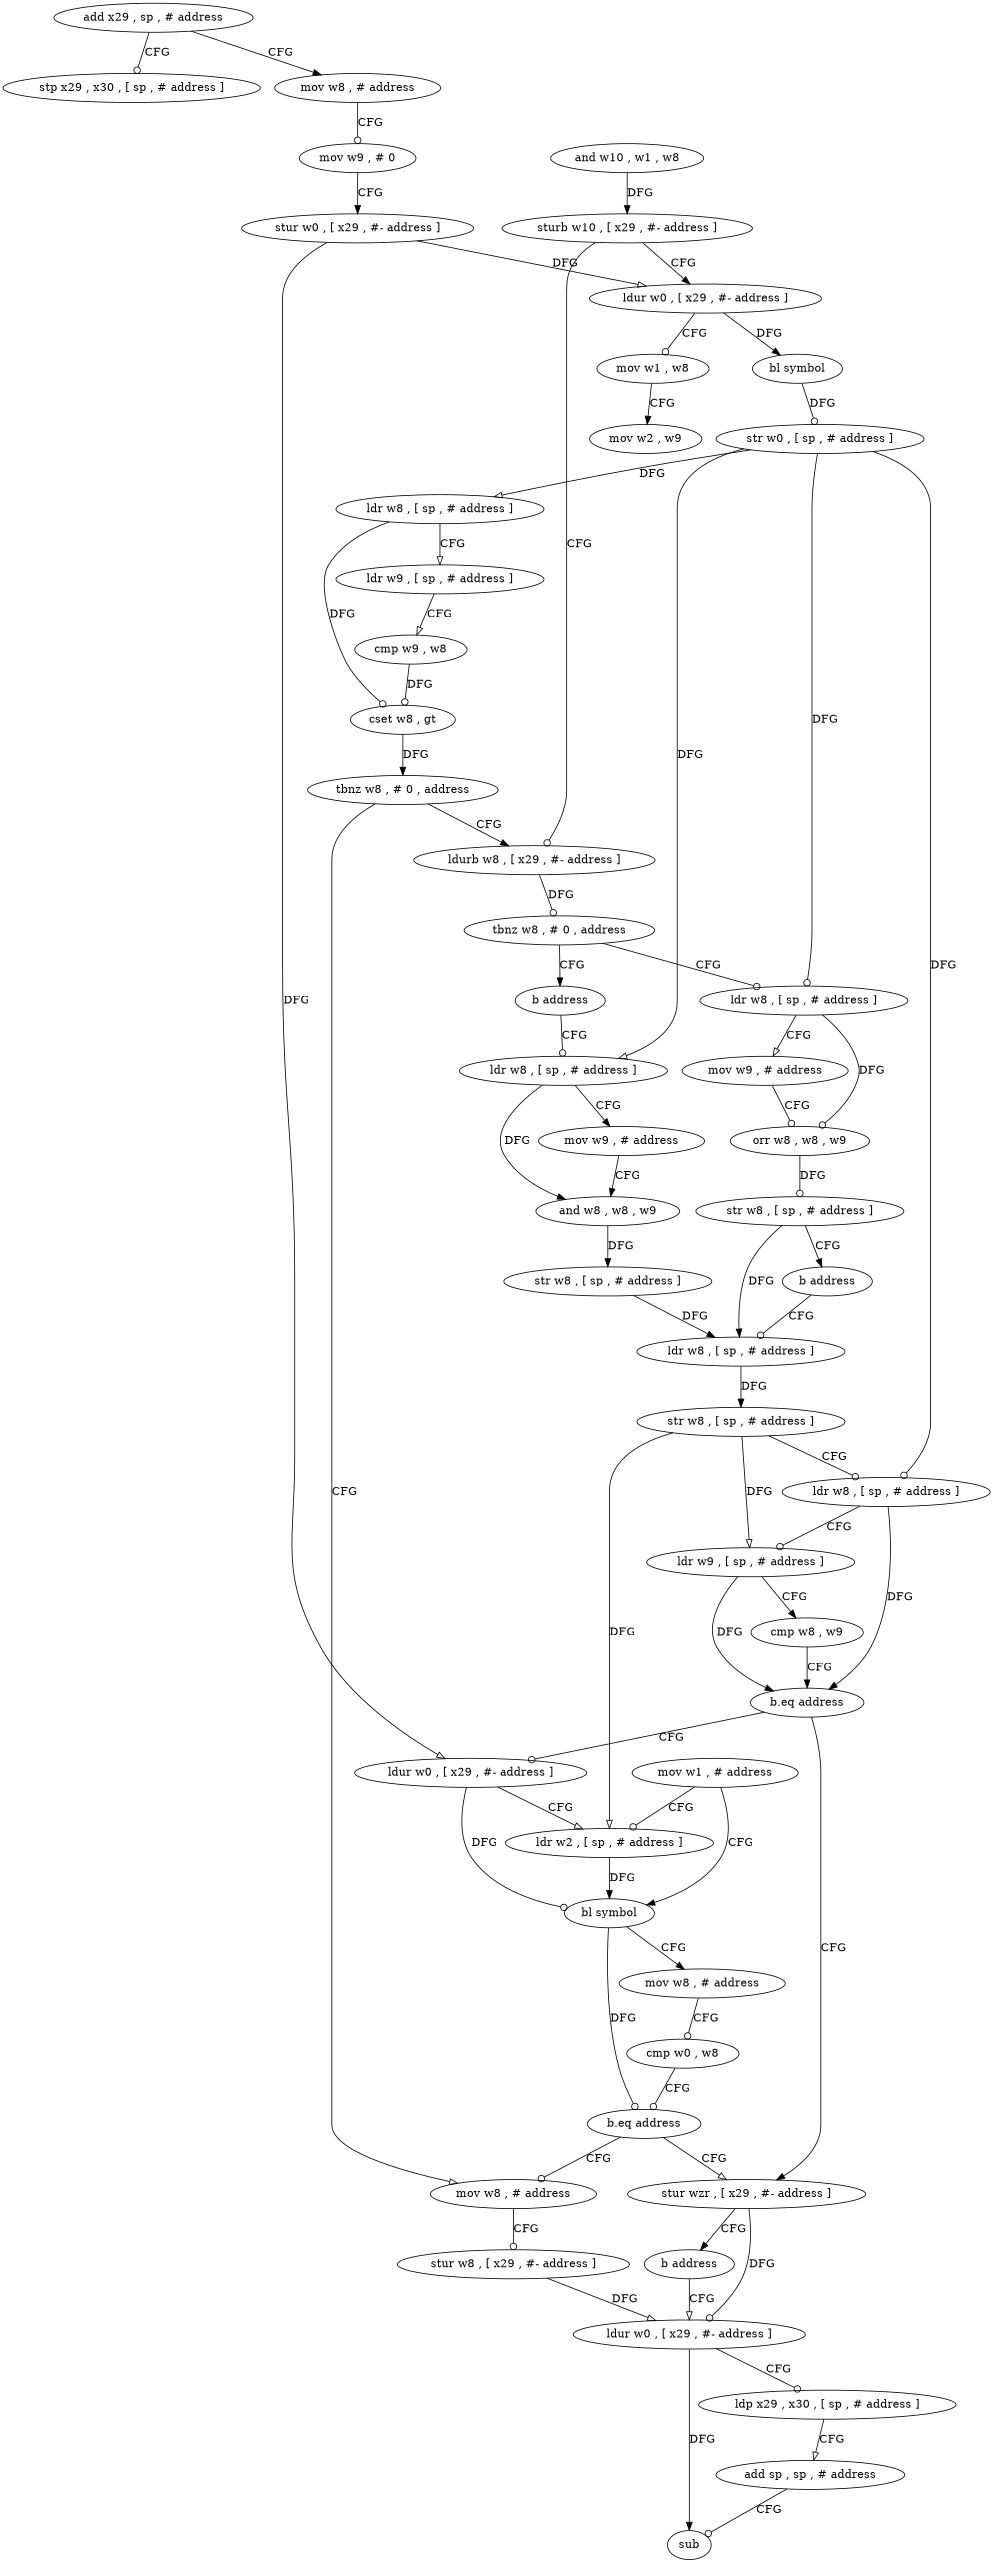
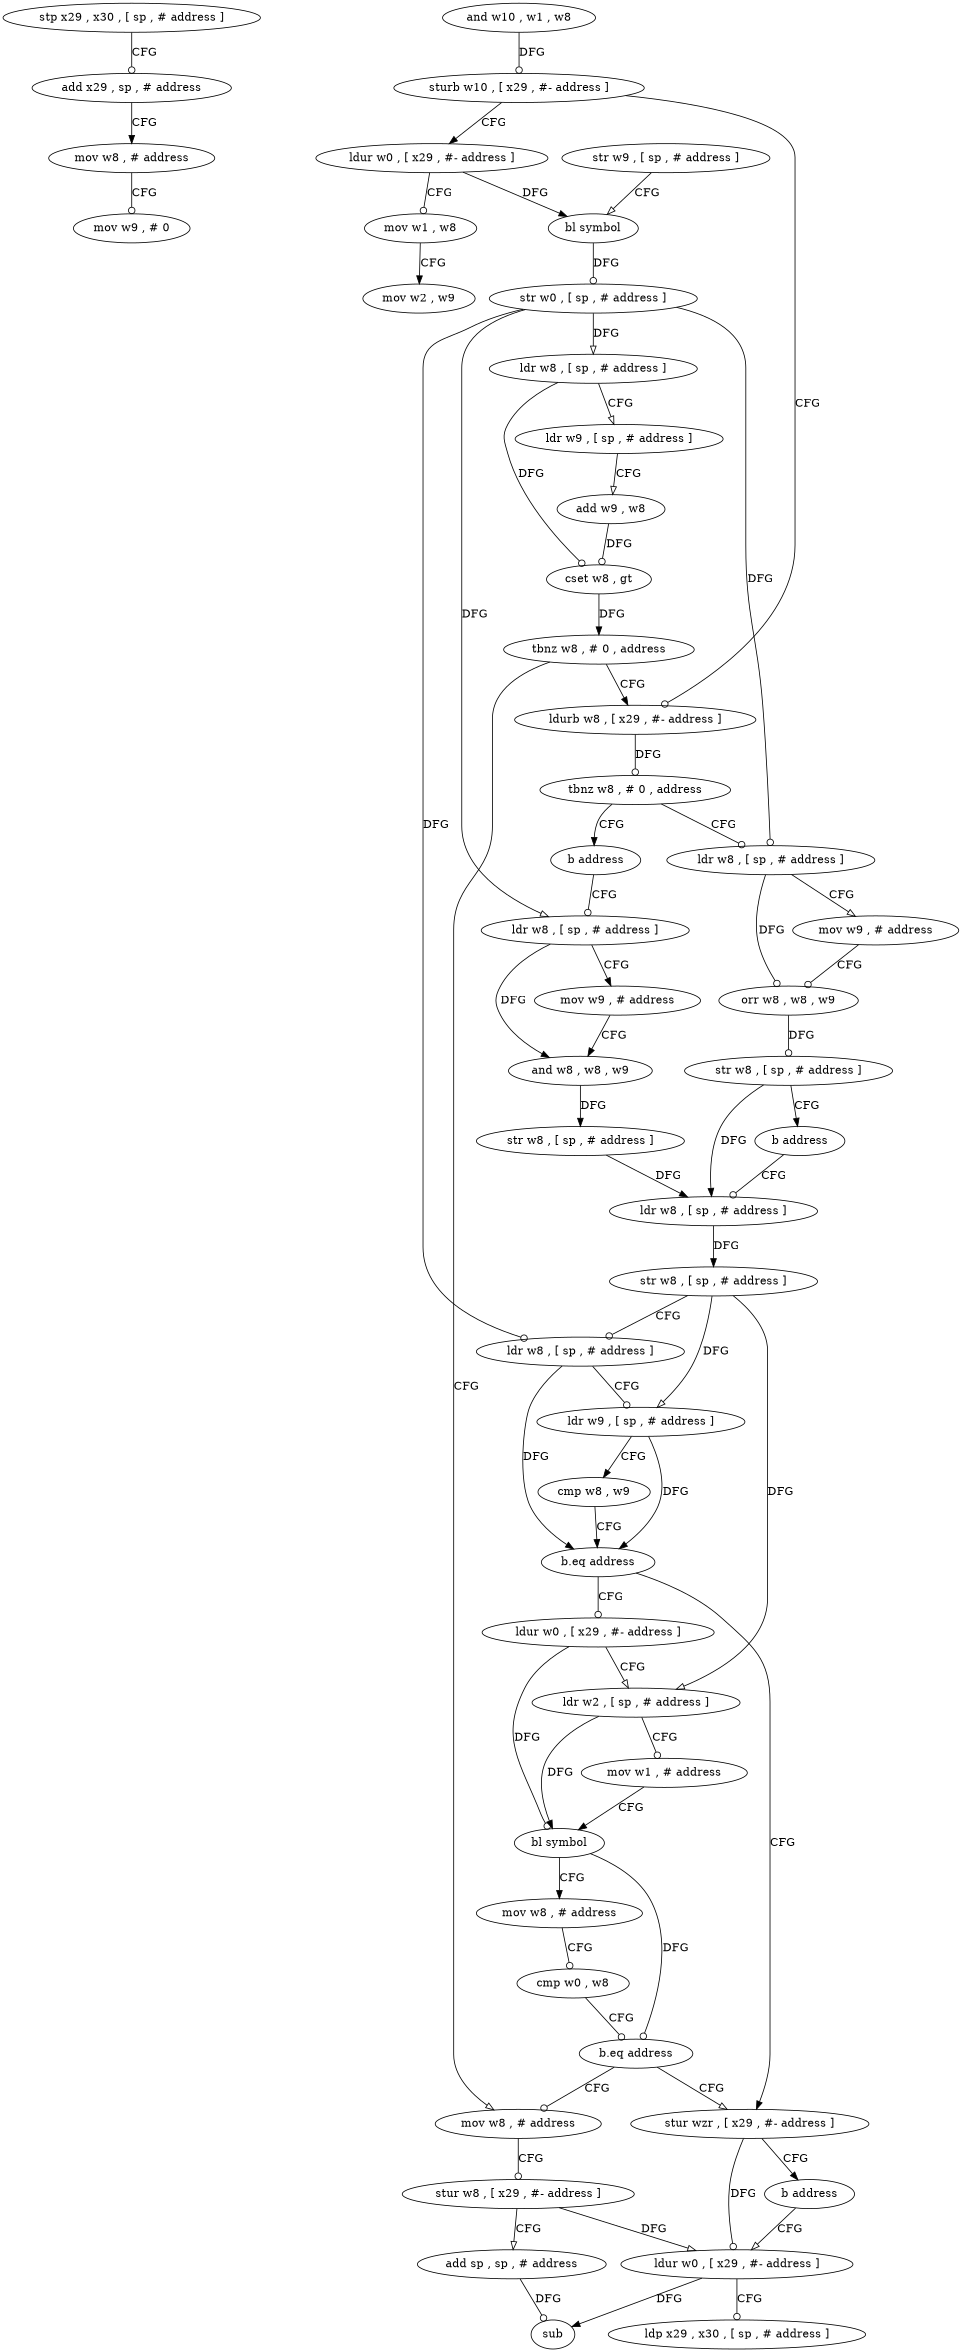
  digraph {
    edge [arrowhead=odot]
    n1 [label="stp x29 , x30 , [ sp , # address ]"]
    n2 [label="add x29 , sp , # address"]
    n3 [label="mov w8 , # address"]
    n4 [label="mov w9 , # 0"]
-   n5 [label="stur w0 , [ x29 , #- address ]"]
    n6 [label="ldur w0 , [ x29 , #- address ]"]
    n7 [label="ldur w0 , [ x29 , #- address ]"]
    n8 [label="and w10 , w1 , w8"]
    n9 [label="sturb w10 , [ x29 , #- address ]"]
    n10 [label="mov w1 , w8"]
    n11 [label="bl symbol"]
    n12 [label="ldr w2 , [ sp , # address ]"]
    n13 [label="bl symbol"]
    n14 [label="ldurb w8 , [ x29 , #- address ]"]
    n15 [label="tbnz w8 , # 0 , address"]
    n16 [label="mov w2 , w9"]
    n17 [label="str w0 , [ sp , # address ]"]
+   n18 [label="str w9 , [ sp , # address ]"]
    n19 [label="ldr w8 , [ sp , # address ]"]
    n20 [label="ldr w8 , [ sp , # address ]"]
    n21 [label="ldr w8 , [ sp , # address ]"]
    n22 [label="ldr w8 , [ sp , # address ]"]
    n23 [label="ldr w9 , [ sp , # address ]"]
    n24 [label="cset w8 , gt"]
    n25 [label="mov w9 , # address"]
    n26 [label="orr w8 , w8 , w9"]
    n27 [label="mov w9 , # address"]
    n28 [label="and w8 , w8 , w9"]
    n29 [label="ldr w9 , [ sp , # address ]"]
    n30 [label="b.eq address"]
-   n31 [label="cmp w9 , w8"]
+   n31 [label="add w9 , w8"]
    n32 [label="tbnz w8 , # 0 , address"]
    n33 [label="mov w8 , # address"]
    n34 [label="stur w8 , [ x29 , #- address ]"]
    n35 [label="ldur w0 , [ x29 , #- address ]"]
    n36 [label="b address"]
    n37 [label="ldp x29 , x30 , [ sp , # address ]"]
    n38 [label=sub]
    n39 [label="add sp , sp , # address"]
    n40 [label="str w8 , [ sp , # address ]"]
    n41 [label="b address"]
    n42 [label="ldr w8 , [ sp , # address ]"]
    n43 [label="str w8 , [ sp , # address ]"]
    n44 [label="str w8 , [ sp , # address ]"]
    n45 [label="cmp w8 , w9"]
    n46 [label="mov w1 , # address"]
    n47 [label="stur wzr , [ x29 , #- address ]"]
    n48 [label="b address"]
    n49 [label="mov w8 , # address"]
    n50 [label="b.eq address"]
    n51 [label="cmp w0 , w8"]
-   n2 -> n1 [label=CFG]
+   n1 -> n2 [label=CFG]
    n2 -> n3 [arrowhead=normal label=CFG]
    n3 -> n4 [label=CFG]
-   n4 -> n5 [arrowhead=normal label=CFG]
-   n5 -> n6 [arrowhead=onormal label=DFG]
-   n5 -> n7 [arrowhead=onormal label=DFG]
    n6 -> n10 [label=CFG]
    n6 -> n11 [arrowhead=normal label=DFG]
    n7 -> n12 [arrowhead=onormal label=CFG]
    n7 -> n13 [label=DFG]
-   n8 -> n9 [arrowhead=normal label=DFG]
+   n8 -> n9 [label=DFG]
    n9 -> n6 [arrowhead=normal label=CFG]
    n9 -> n14 [label=CFG]
    n10 -> n16 [arrowhead=normal label=CFG]
    n11 -> n17 [label=DFG]
    n12 -> n13 [arrowhead=normal label=DFG]
-   n46 -> n12 [label=CFG]
+   n12 -> n46 [label=CFG]
    n13 -> n49 [arrowhead=normal label=CFG]
    n13 -> n50 [label=DFG]
    n14 -> n15 [label=DFG]
    n15 -> n20 [label=CFG]
    n15 -> n36 [arrowhead=normal label=CFG]
    n17 -> n19 [arrowhead=onormal label=DFG]
    n17 -> n20 [label=DFG]
    n17 -> n21 [arrowhead=onormal label=DFG]
    n17 -> n22 [label=DFG]
+   n18 -> n11 [arrowhead=onormal label=CFG]
    n19 -> n23 [arrowhead=onormal label=CFG]
    n19 -> n24 [label=DFG]
    n20 -> n25 [arrowhead=onormal label=CFG]
    n20 -> n26 [label=DFG]
    n21 -> n27 [arrowhead=normal label=CFG]
    n21 -> n28 [arrowhead=normal label=DFG]
    n22 -> n29 [label=CFG]
    n22 -> n30 [arrowhead=normal label=DFG]
    n23 -> n31 [arrowhead=onormal label=CFG]
    n24 -> n32 [arrowhead=normal label=DFG]
    n25 -> n26 [label=CFG]
    n26 -> n40 [label=DFG]
    n27 -> n28 [arrowhead=normal label=CFG]
    n28 -> n44 [arrowhead=normal label=DFG]
    n29 -> n30 [arrowhead=normal label=DFG]
    n29 -> n45 [arrowhead=normal label=CFG]
    n30 -> n7 [label=CFG]
    n30 -> n47 [arrowhead=normal label=CFG]
    n31 -> n24 [label=DFG]
    n32 -> n14 [arrowhead=normal label=CFG]
    n32 -> n33 [arrowhead=onormal label=CFG]
    n33 -> n34 [label=CFG]
    n34 -> n35 [arrowhead=onormal label=DFG]
    n35 -> n37 [label=CFG]
    n35 -> n38 [arrowhead=normal label=DFG]
    n36 -> n21 [label=CFG]
-   n37 -> n39 [arrowhead=onormal label=CFG]
-   n39 -> n38 [label=CFG]
+   n34 -> n39 [arrowhead=onormal label=CFG]
+   n39 -> n38 [label=DFG]
    n40 -> n41 [arrowhead=normal label=CFG]
    n40 -> n42 [arrowhead=normal label=DFG]
    n41 -> n42 [label=CFG]
    n42 -> n43 [arrowhead=normal label=DFG]
    n43 -> n12 [arrowhead=onormal label=DFG]
    n43 -> n22 [label=CFG]
    n43 -> n29 [arrowhead=onormal label=DFG]
    n44 -> n42 [arrowhead=normal label=DFG]
    n45 -> n30 [arrowhead=normal label=CFG]
    n46 -> n13 [arrowhead=normal label=CFG]
    n47 -> n35 [label=DFG]
    n47 -> n48 [arrowhead=normal label=CFG]
    n48 -> n35 [arrowhead=onormal label=CFG]
    n49 -> n51 [label=CFG]
    n50 -> n33 [label=CFG]
    n50 -> n47 [arrowhead=onormal label=CFG]
    n51 -> n50 [label=CFG]
  }
